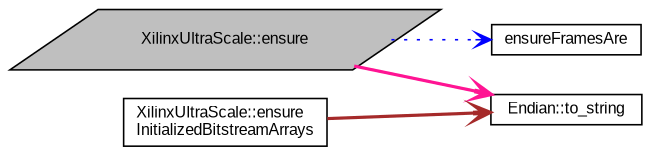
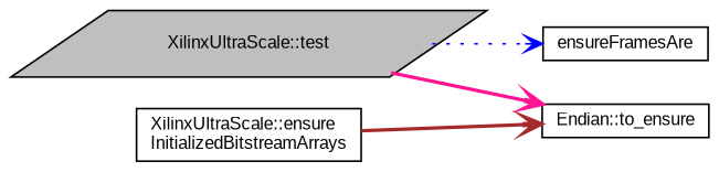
  digraph {
    fontname="Liberation Sans"
    rankdir=LR
    node [color=black fillcolor=white fontname="Liberation Sans" fontsize=10 shape=box style=filled]
    edge [arrowhead=vee fontname="Liberation Sans" fontsize=10 labelfontname=Helvetica labelfontsize=10 style=bold]
-   n1 [fillcolor=grey75 fontcolor=black height=0.2 label="XilinxUltraScale::ensure" shape=parallelogram width=0.4]
+   n1 [fillcolor=grey75 fontcolor=black height=0.2 label="XilinxUltraScale::test" shape=parallelogram width=0.4]
    n2 [height=0.2 label=ensureFramesAre width=0.4]
-   n3 [height=0.2 label="Endian::to_string" width=0.4]
+   n3 [height=0.2 label="Endian::to_ensure" width=0.4]
    n4 [height=0.2 label="XilinxUltraScale::ensure\lInitializedBitstreamArrays" width=0.4]
    n1 -> n2 [color=blue style=dotted]
    n1 -> n3 [color=deeppink]
    n4 -> n3 [color=brown]
  }
